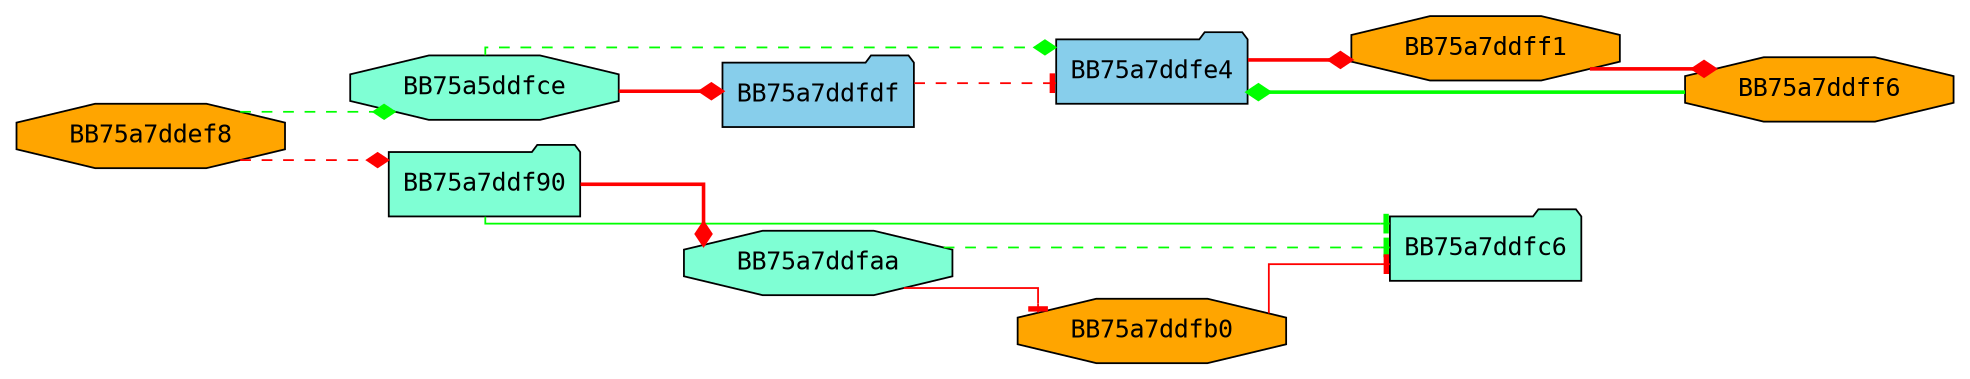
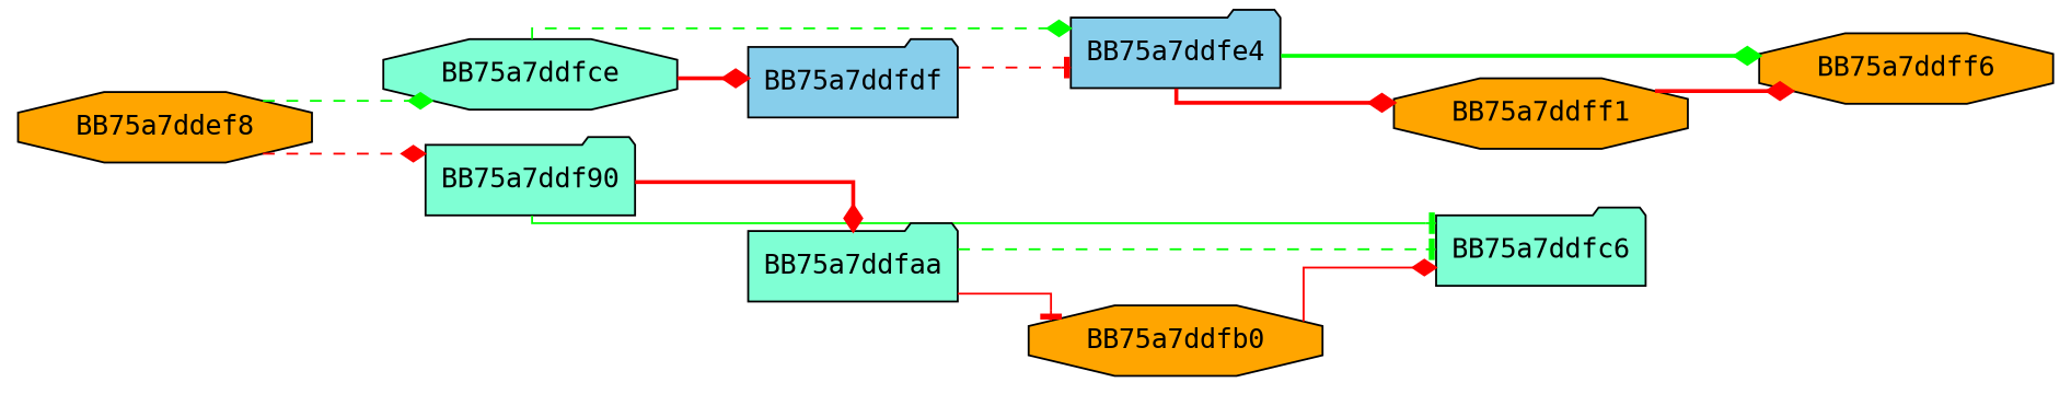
  digraph {
    fontname="DejaVu Sans Mono"
    rankdir=LR
    splines=ortho
    node [fillcolor=orange fontname="DejaVu Sans Mono" shape=octagon style=filled]
    edge [arrowhead=diamond color=red fontname="DejaVu Sans Mono" style=dashed]
    BB75a7ddef8
-   BB75a7ddfce [fillcolor=aquamarine label=BB75a5ddfce]
+   BB75a7ddfce [fillcolor=aquamarine]
    BB75a7ddf90 [fillcolor=aquamarine shape=folder]
    BB75a7ddfe4 [fillcolor=skyblue shape=folder]
    BB75a7ddfdf [fillcolor=skyblue shape=folder]
    BB75a7ddfc6 [fillcolor=aquamarine shape=folder]
-   BB75a7ddfaa [fillcolor=aquamarine]
+   BB75a7ddfaa [fillcolor=aquamarine shape=folder]
    BB75a7ddff6
    BB75a7ddff1
    BB75a7ddfb0
    BB75a7ddef8 -> BB75a7ddfce [color=green]
    BB75a7ddef8 -> BB75a7ddf90
    BB75a7ddfce -> BB75a7ddfe4 [color=green]
    BB75a7ddfce -> BB75a7ddfdf [style=bold]
    BB75a7ddf90 -> BB75a7ddfc6 [arrowhead=tee color=green style=solid]
    BB75a7ddf90 -> BB75a7ddfaa [style=bold]
-   BB75a7ddff6 -> BB75a7ddfe4 [color=green style=bold]
+   BB75a7ddfe4 -> BB75a7ddff6 [color=green style=bold]
    BB75a7ddfe4 -> BB75a7ddff1 [style=bold]
    BB75a7ddfdf -> BB75a7ddfe4 [arrowhead=tee]
    BB75a7ddfaa -> BB75a7ddfc6 [arrowhead=tee color=green]
    BB75a7ddfaa -> BB75a7ddfb0 [arrowhead=tee style=solid]
    BB75a7ddff1 -> BB75a7ddff6 [style=bold]
-   BB75a7ddfb0 -> BB75a7ddfc6 [arrowhead=tee style=solid]
+   BB75a7ddfb0 -> BB75a7ddfc6 [style=solid]
  }
